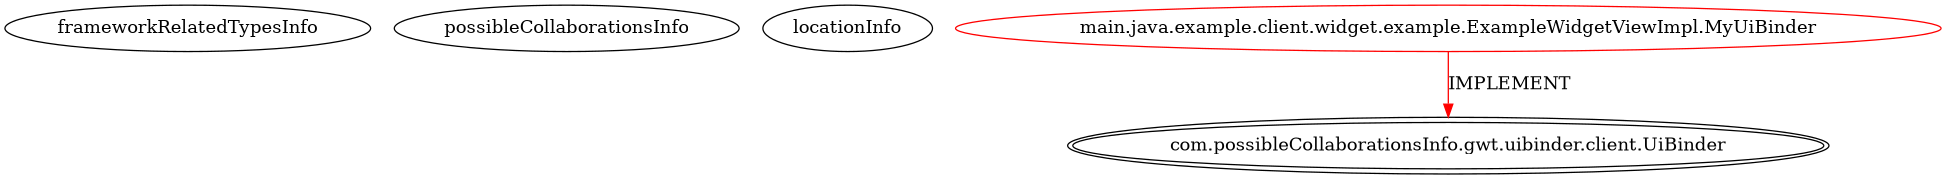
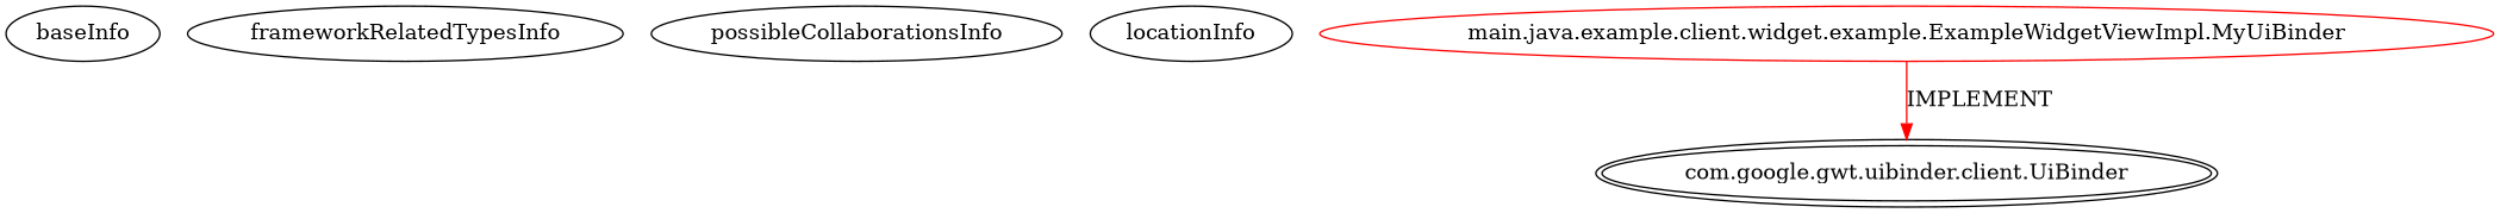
  digraph {
+   baseInfo [category=extension_graph graphId=1340 isAnonymous=false possibleRelation=false]
    frameworkRelatedTypesInfo [0="com.google.gwt.uibinder.client.UiBinder"]
    possibleCollaborationsInfo
    locationInfo [contextSignature=MyUiBinder filePath="/geomajas-geomajas-widget-definitions-sample/geomajas-widget-definitions-sample-master/example/src/main/java/example/client/widget/example/ExampleWidgetViewImpl.java" graphId=1340 projectName="geomajas-geomajas-widget-definitions-sample"]
    n5 [color=red isFrameworkType=false label="main.java.example.client.widget.example.ExampleWidgetViewImpl.MyUiBinder" vertexType=ROOT_CLIENT_CLASS_DECLARATION]
-   n6 [isFrameworkType=true label="com.possibleCollaborationsInfo.gwt.uibinder.client.UiBinder" peripheries=2 vertexType=FRAMEWORK_INTERFACE_TYPE]
+   n6 [isFrameworkType=true label="com.google.gwt.uibinder.client.UiBinder" peripheries=2 vertexType=FRAMEWORK_INTERFACE_TYPE]
    n5 -> n6 [color=red label=IMPLEMENT]
  }
